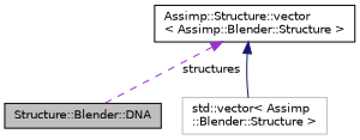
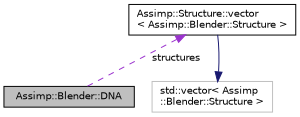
  digraph {
    fontname="DejaVu Sans"
    node [color=black fillcolor=white fontname="DejaVu Sans" fontsize=10 shape=record style=filled]
    edge [dir=back fontname="DejaVu Sans" fontsize=10 labelfontname=Helvetica labelfontsize=10]
-   n1 [fillcolor=grey75 fontcolor=black height=0.2 label="Structure::Blender::DNA" width=0.4]
+   n1 [fillcolor=grey75 fontcolor=black height=0.2 label="Assimp::Blender::DNA" width=0.4]
    n2 [height=0.2 label="Assimp::Structure::vector\l\< Assimp::Blender::Structure \>" width=0.4]
    n3 [color=grey75 height=0.2 label="std::vector\< Assimp\l::Blender::Structure \>" width=0.4]
    n2 -> n1 [color=darkorchid3 label=" structures" style=dashed]
-   n2 -> n3 [color=midnightblue style=solid]
+   n3 -> n2 [color=midnightblue style=solid]
  }
